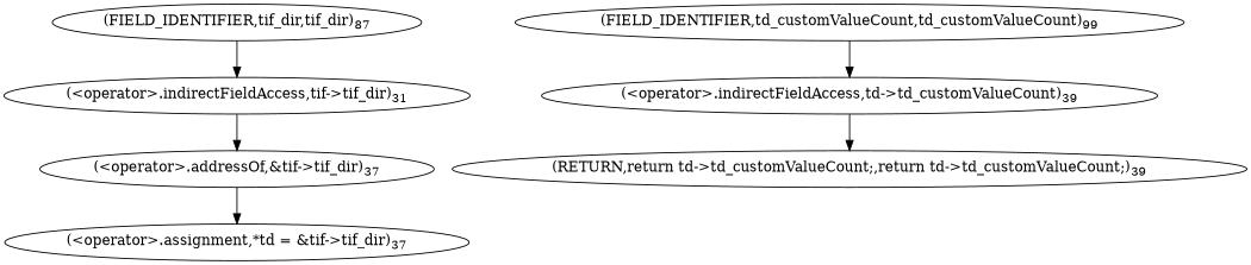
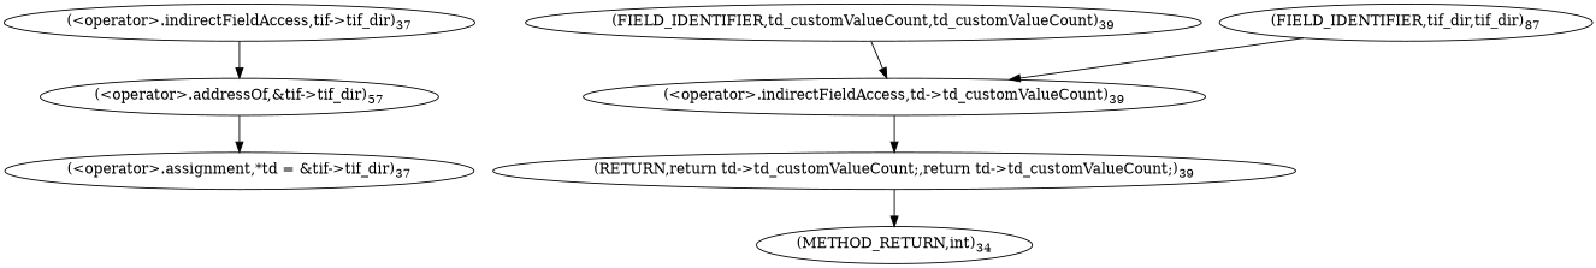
  digraph {
    n1 [label=<(&lt;operator&gt;.assignment,*td = &amp;tif-&gt;tif_dir)<SUB>37</SUB>>]
-   n2 [label=<(FIELD_IDENTIFIER,td_customValueCount,td_customValueCount)<SUB>99</SUB>>]
+   n2 [label=<(FIELD_IDENTIFIER,td_customValueCount,td_customValueCount)<SUB>39</SUB>>]
    n3 [label=<(&lt;operator&gt;.indirectFieldAccess,td-&gt;td_customValueCount)<SUB>39</SUB>>]
    n4 [label=<(RETURN,return td-&gt;td_customValueCount;,return td-&gt;td_customValueCount;)<SUB>39</SUB>>]
-   n6 [label=<(&lt;operator&gt;.addressOf,&amp;tif-&gt;tif_dir)<SUB>37</SUB>>]
-   n7 [label=<(&lt;operator&gt;.indirectFieldAccess,tif-&gt;tif_dir)<SUB>31</SUB>>]
+   n5 [label=<(METHOD_RETURN,int)<SUB>34</SUB>>]
+   n6 [label=<(&lt;operator&gt;.addressOf,&amp;tif-&gt;tif_dir)<SUB>57</SUB>>]
+   n7 [label=<(&lt;operator&gt;.indirectFieldAccess,tif-&gt;tif_dir)<SUB>37</SUB>>]
    n8 [label=<(FIELD_IDENTIFIER,tif_dir,tif_dir)<SUB>87</SUB>>]
    n2 -> n3
    n3 -> n4
+   n4 -> n5
    n6 -> n1
    n7 -> n6
-   n8 -> n7
+   n8 -> n3
  }
